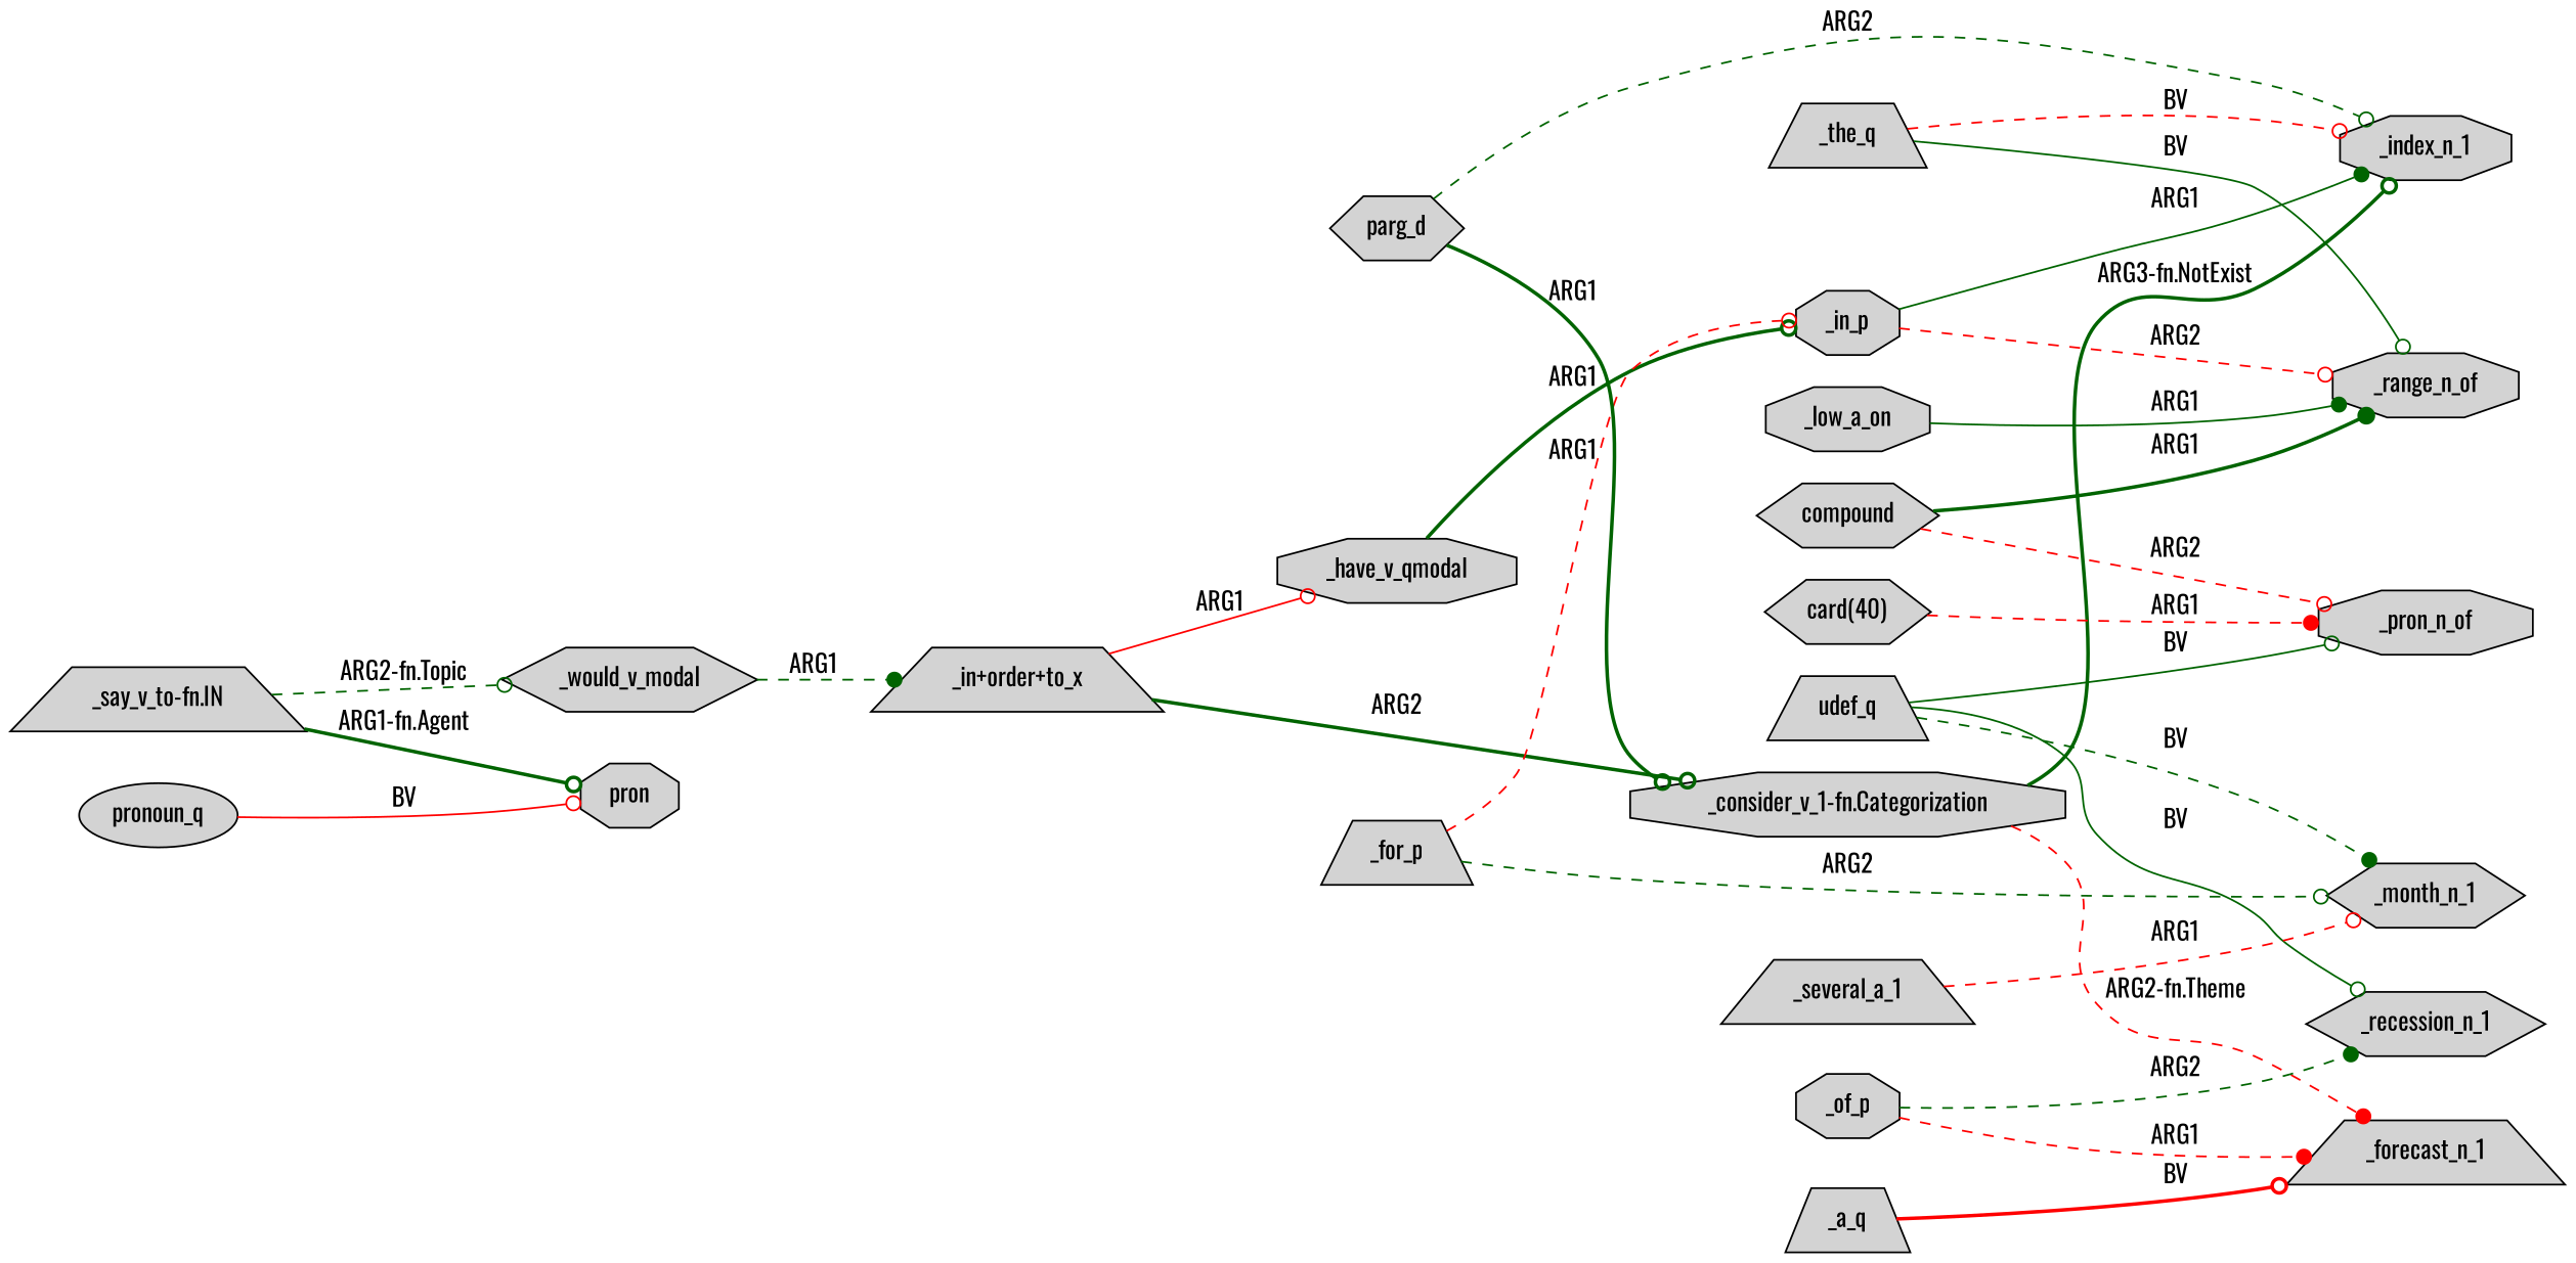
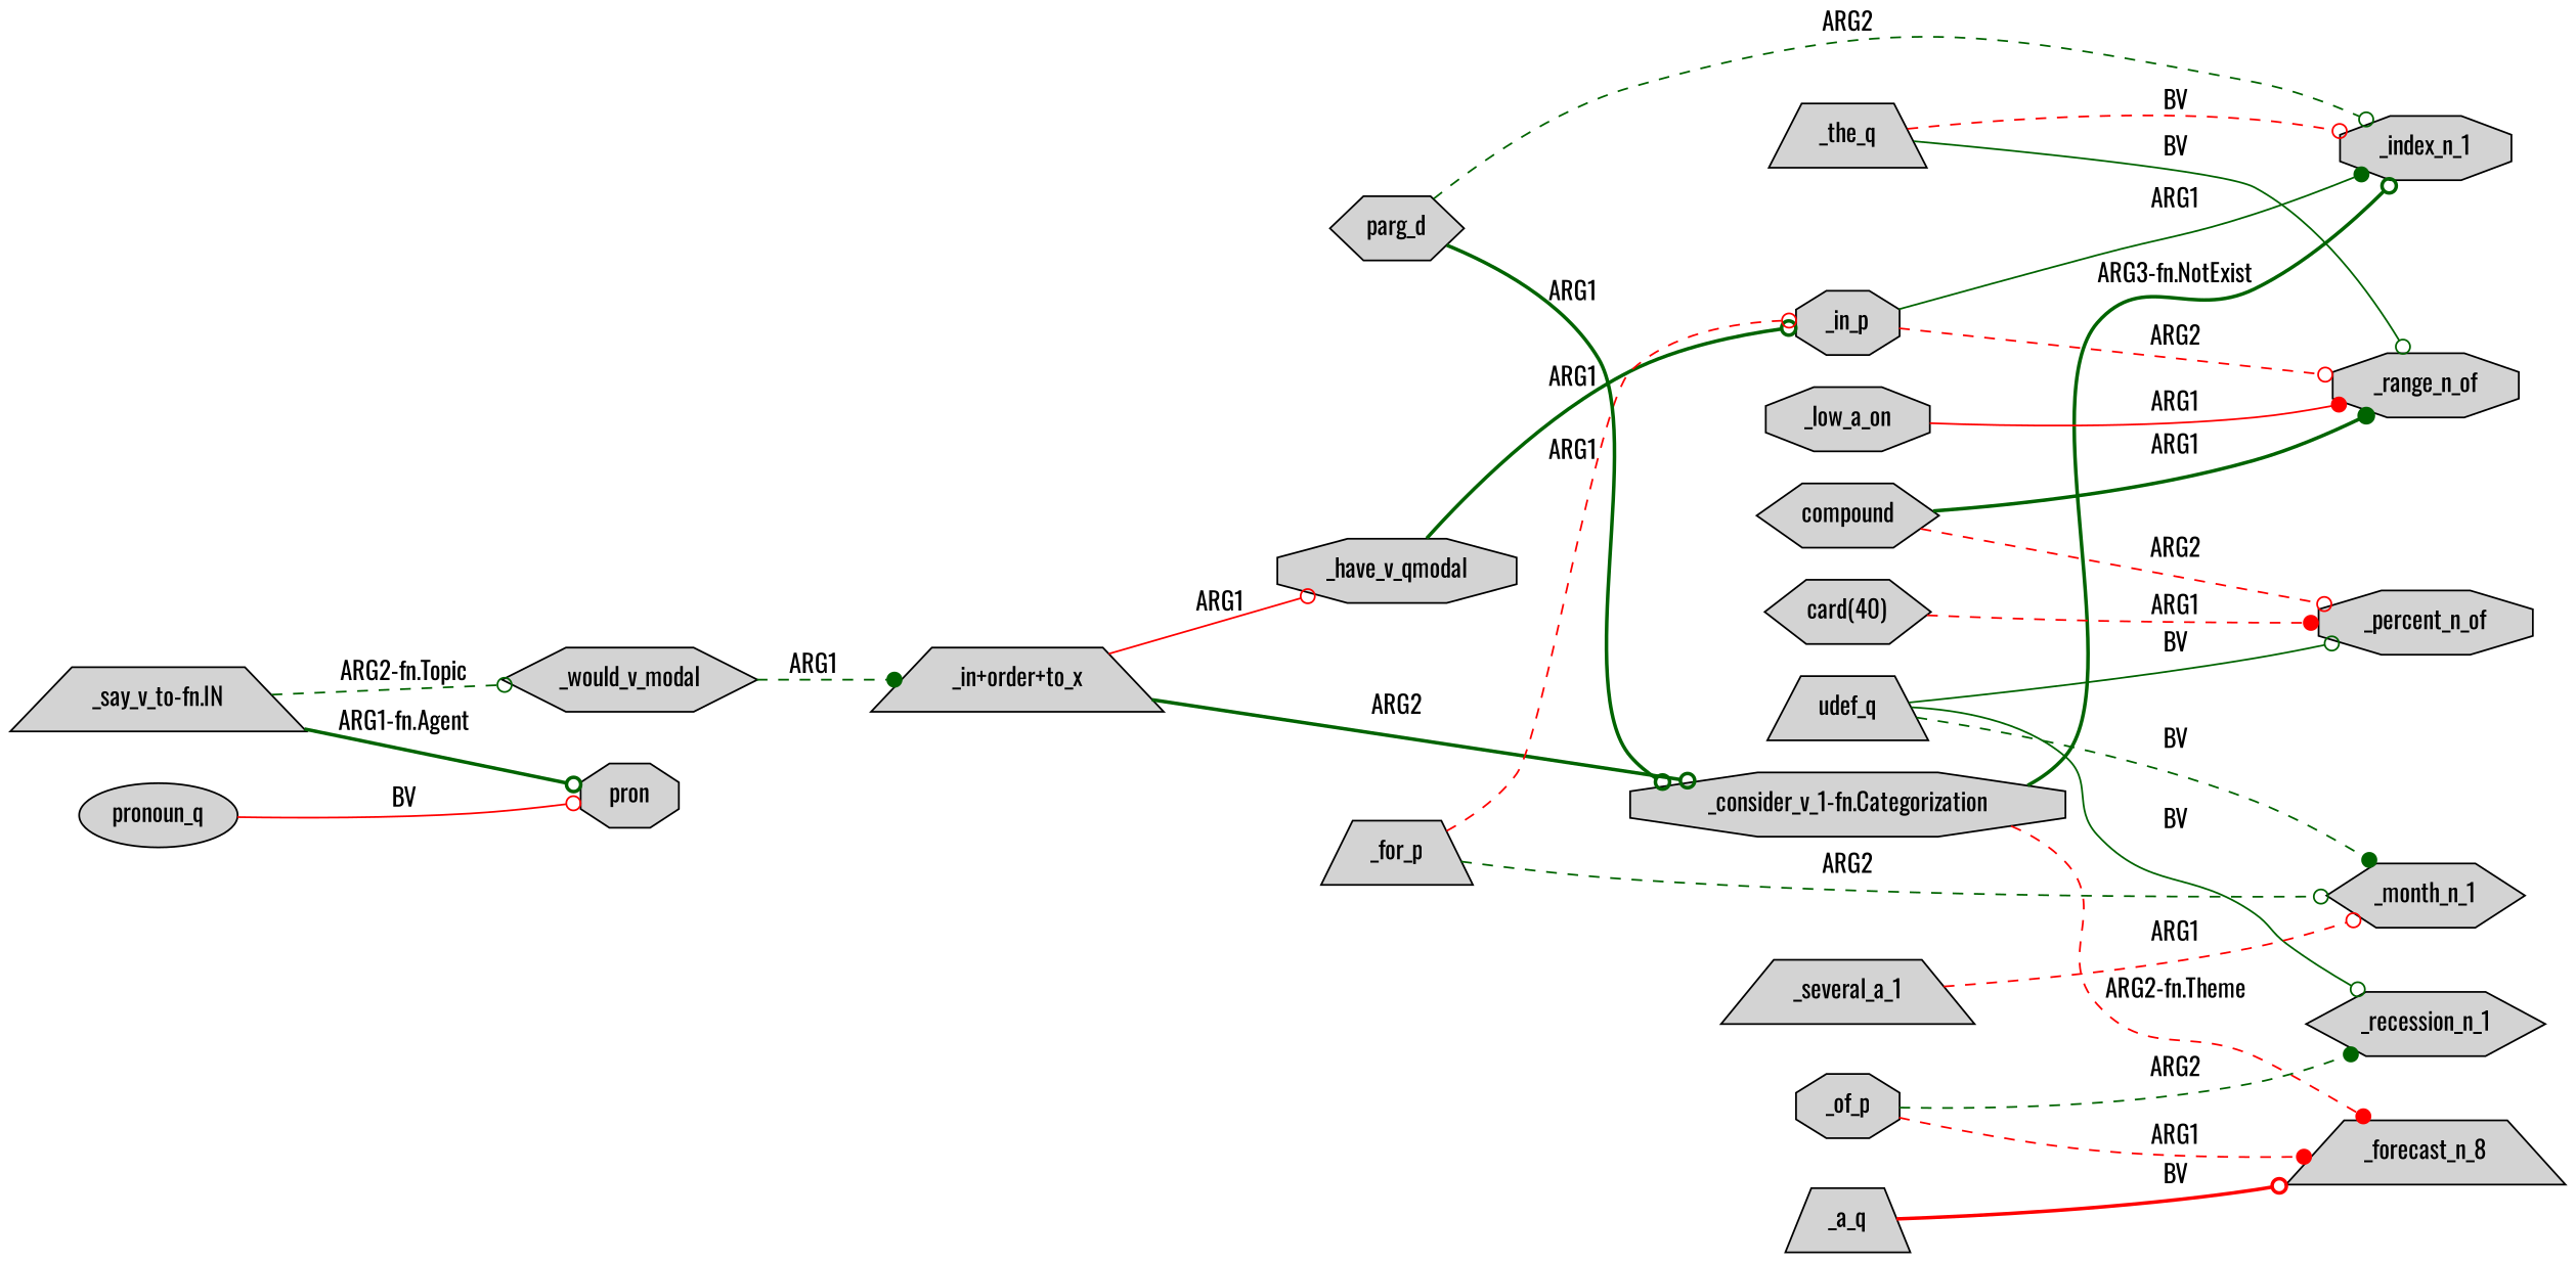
  digraph {
    fontname=Oswald
    rankdir=LR
    node [fontname=Oswald shape=octagon style=filled]
    edge [arrowhead=odot color=darkgreen fontname=Oswald style=dashed]
    "_say_v_to-fn.IN" [shape=trapezium]
    _would_v_modal [shape=hexagon]
    pron
    "_in+order+to_x" [shape=trapezium]
    "_consider_v_1-fn.Categorization"
    _have_v_qmodal
    _for_p [shape=trapezium]
    _month_n_1 [shape=hexagon]
    _in_p
    _index_n_1
    _range_n_of
    parg_d [shape=hexagon]
-   _forecast_n_1 [shape=trapezium]
+   _forecast_n_1 [shape=trapezium label=_forecast_n_8]
    "card(40)" [shape=hexagon]
-   _percent_n_of [label=_pron_n_of]
+   _percent_n_of
    _a_q [shape=trapezium]
    compound [shape=hexagon]
    udef_q [shape=trapezium]
    _recession_n_1 [shape=hexagon]
    _several_a_1 [shape=trapezium]
    pronoun_q [shape=ellipse]
    _of_p
    _low_a_on
    _the_q [shape=trapezium]
    "_say_v_to-fn.IN" -> _would_v_modal [label="ARG2-fn.Topic"]
    "_say_v_to-fn.IN" -> pron [label="ARG1-fn.Agent" style=bold]
    _would_v_modal -> "_in+order+to_x" [arrowhead=dot label=ARG1]
    "_in+order+to_x" -> "_consider_v_1-fn.Categorization" [label=ARG2 style=bold]
    "_in+order+to_x" -> _have_v_qmodal [color=red label=ARG1 style=solid]
    "_consider_v_1-fn.Categorization" -> _index_n_1 [label="ARG3-fn.NotExist" style=bold]
    "_consider_v_1-fn.Categorization" -> _forecast_n_1 [arrowhead=dot color=red label="ARG2-fn.Theme"]
    _have_v_qmodal -> _in_p [label=ARG1 style=bold]
    _for_p -> _month_n_1 [label=ARG2]
    _for_p -> _in_p [color=red label=ARG1]
    _in_p -> _index_n_1 [arrowhead=dot label=ARG1 style=solid]
    _in_p -> _range_n_of [color=red label=ARG2]
    parg_d -> "_consider_v_1-fn.Categorization" [label=ARG1 style=bold]
    parg_d -> _index_n_1 [label=ARG2]
    "card(40)" -> _percent_n_of [arrowhead=dot color=red label=ARG1]
    _a_q -> _forecast_n_1 [color=red label=BV style=bold]
    compound -> _range_n_of [arrowhead=dot label=ARG1 style=bold]
    compound -> _percent_n_of [color=red label=ARG2]
    udef_q -> _month_n_1 [arrowhead=dot label=BV]
    udef_q -> _percent_n_of [label=BV style=solid]
    udef_q -> _recession_n_1 [label=BV style=solid]
    _several_a_1 -> _month_n_1 [color=red label=ARG1]
    pronoun_q -> pron [color=red label=BV style=solid]
    _of_p -> _forecast_n_1 [arrowhead=dot color=red label=ARG1]
    _of_p -> _recession_n_1 [arrowhead=dot label=ARG2]
-   _low_a_on -> _range_n_of [arrowhead=dot label=ARG1 style=solid]
+   _low_a_on -> _range_n_of [arrowhead=dot color=red label=ARG1 style=solid]
    _the_q -> _index_n_1 [color=red label=BV]
    _the_q -> _range_n_of [label=BV style=solid]
  }
